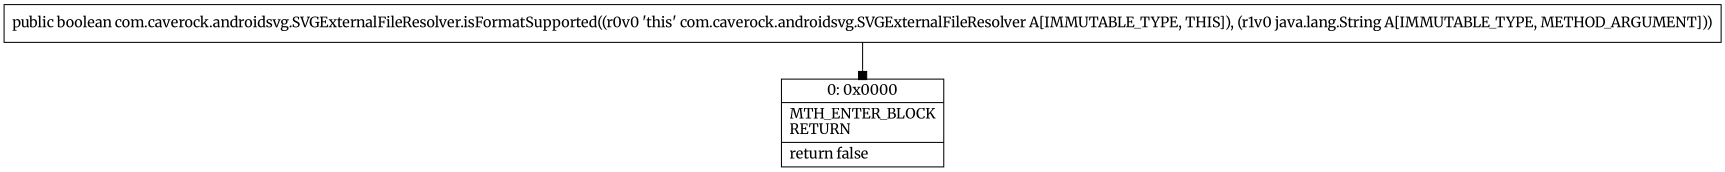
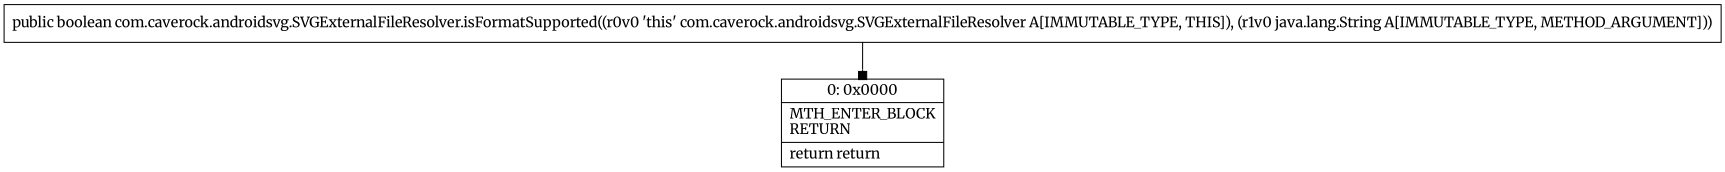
  digraph {
    fontname=Merriweather
    node [shape=record fontname=Merriweather]
-   n1 [label="{0\:\ 0x0000|MTH_ENTER_BLOCK\lRETURN\l|return false\l}"]
+   n1 [label="{0\:\ 0x0000|MTH_ENTER_BLOCK\lRETURN\l|return return\l}"]
    n2 [label="{public boolean com.caverock.androidsvg.SVGExternalFileResolver.isFormatSupported((r0v0 'this' com.caverock.androidsvg.SVGExternalFileResolver A[IMMUTABLE_TYPE, THIS]), (r1v0 java.lang.String A[IMMUTABLE_TYPE, METHOD_ARGUMENT])) }"]
    n2 -> n1 [arrowhead=box fontname=Merriweather]
  }
